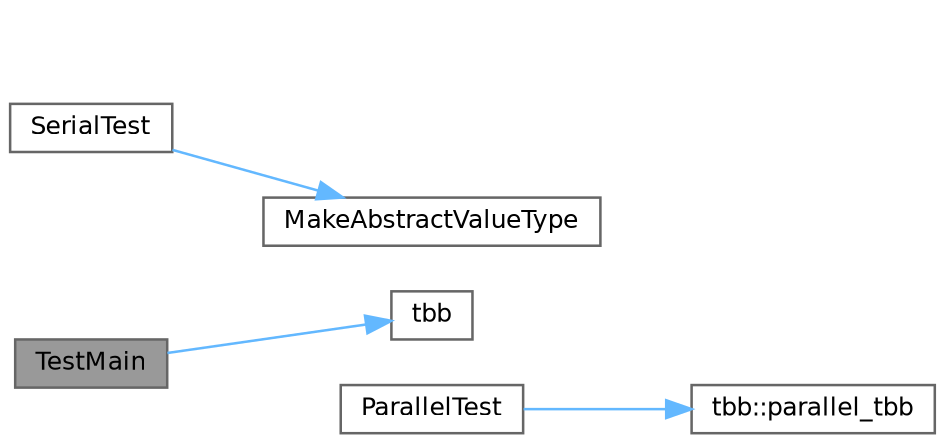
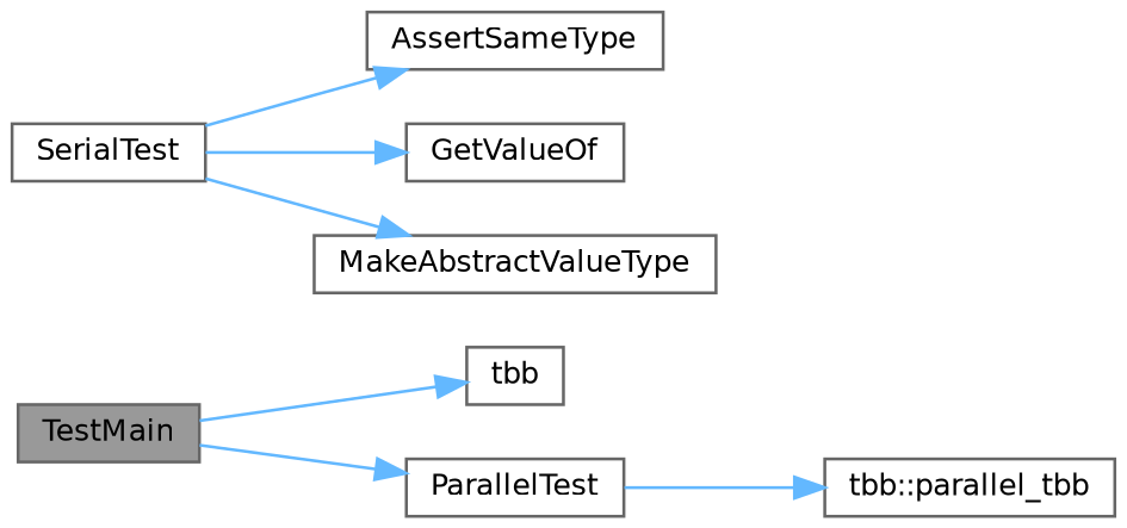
  digraph {
    rankdir=LR
    node [color=grey40 fillcolor=white fontname=Helvetica fontsize=10 shape=box style=filled]
    edge [color=steelblue1 fontname=Helvetica fontsize=10 labelfontname=Helvetica labelfontsize=10 style=solid]
    n1 [color=gray40 fillcolor=grey60 fontcolor=black height=0.2 label=TestMain width=0.4]
    n2 [height=0.2 label=tbb width=0.4]
    n3 [height=0.2 label=ParallelTest width=0.4]
    n4 [height=0.2 label="tbb::parallel_tbb" width=0.4]
    n5 [height=0.2 label=SerialTest width=0.4]
+   n6 [height=0.2 label=AssertSameType width=0.4]
+   n7 [height=0.2 label=GetValueOf width=0.4]
    n8 [height=0.2 label=MakeAbstractValueType width=0.4]
    n1 -> n2
+   n1 -> n3
    n3 -> n4
+   n5 -> n6
+   n5 -> n7
    n5 -> n8
  }
